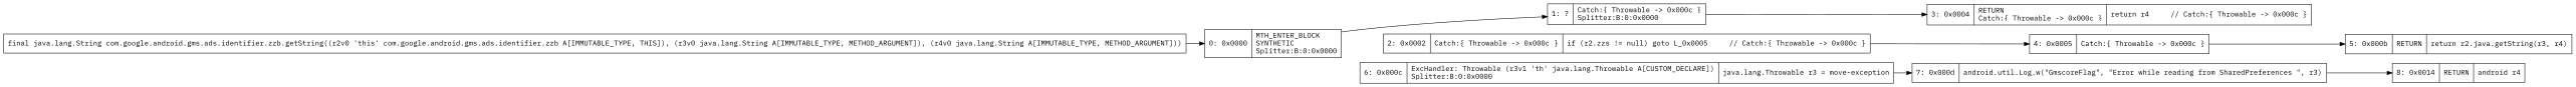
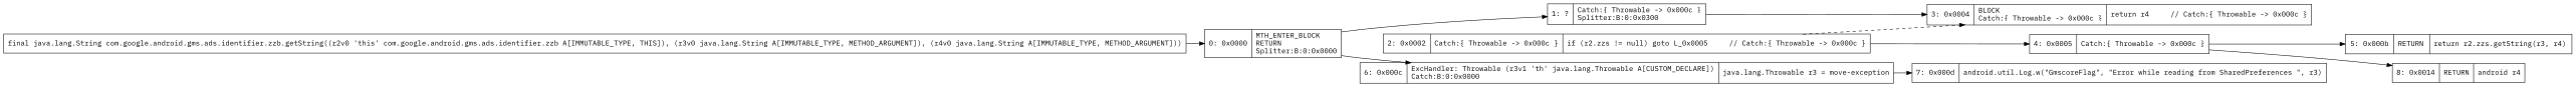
  digraph {
    fontname="IBM Plex Mono"
    rankdir=LR
    node [fontname="IBM Plex Mono" shape=record]
    edge [fontname="IBM Plex Mono"]
-   n1 [label="{0\:\ 0x0000|MTH_ENTER_BLOCK\lSYNTHETIC\lSplitter:B:0:0x0000\l}"]
-   n2 [label="{1\:\ ?|Catch:\{ Throwable \-\> 0x000c \}\lSplitter:B:0:0x0000\l}"]
-   n3 [label="{6\:\ 0x000c|ExcHandler: Throwable (r3v1 'th' java.lang.Throwable A[CUSTOM_DECLARE])\lSplitter:B:0:0x0000\l|java.lang.Throwable r3 = move\-exception\l}"]
-   n4 [label="{3\:\ 0x0004|RETURN\lCatch:\{ Throwable \-\> 0x000c \}\l|return r4     \/\/ Catch:\{ Throwable \-\> 0x000c \}\l}"]
+   n1 [label="{0\:\ 0x0000|MTH_ENTER_BLOCK\lRETURN\lSplitter:B:0:0x0000\l}"]
+   n2 [label="{1\:\ ?|Catch:\{ Throwable \-\> 0x000c \}\lSplitter:B:0:0x0300\l}"]
+   n3 [label="{6\:\ 0x000c|ExcHandler: Throwable (r3v1 'th' java.lang.Throwable A[CUSTOM_DECLARE])\lCatch:B:0:0x0000\l|java.lang.Throwable r3 = move\-exception\l}"]
+   n4 [label="{3\:\ 0x0004|BLOCK\lCatch:\{ Throwable \-\> 0x000c \}\l|return r4     \/\/ Catch:\{ Throwable \-\> 0x000c \}\l}"]
    n5 [label="{7\:\ 0x000d|android.util.Log.w(\"GmscoreFlag\", \"Error while reading from SharedPreferences \", r3)\l}"]
    n6 [label="{2\:\ 0x0002|Catch:\{ Throwable \-\> 0x000c \}\l|if (r2.zzs != null) goto L_0x0005     \/\/ Catch:\{ Throwable \-\> 0x000c \}\l}"]
    n7 [label="{4\:\ 0x0005|Catch:\{ Throwable \-\> 0x000c \}\l}"]
-   n8 [label="{5\:\ 0x000b|RETURN\l|return r2.java.getString(r3, r4)\l}"]
+   n8 [label="{5\:\ 0x000b|RETURN\l|return r2.zzs.getString(r3, r4)\l}"]
    n9 [label="{8\:\ 0x0014|RETURN\l|android r4\l}"]
    n10 [label="{final java.lang.String com.google.android.gms.ads.identifier.zzb.getString((r2v0 'this' com.google.android.gms.ads.identifier.zzb A[IMMUTABLE_TYPE, THIS]), (r3v0 java.lang.String A[IMMUTABLE_TYPE, METHOD_ARGUMENT]), (r4v0 java.lang.String A[IMMUTABLE_TYPE, METHOD_ARGUMENT])) }"]
    n1 -> n2
+   n1 -> n3
    n2 -> n4
    n3 -> n5
-   n5 -> n9
+   n7 -> n9
+   n6 -> n4 [style=dashed]
    n6 -> n7
    n7 -> n8
    n10 -> n1
  }
